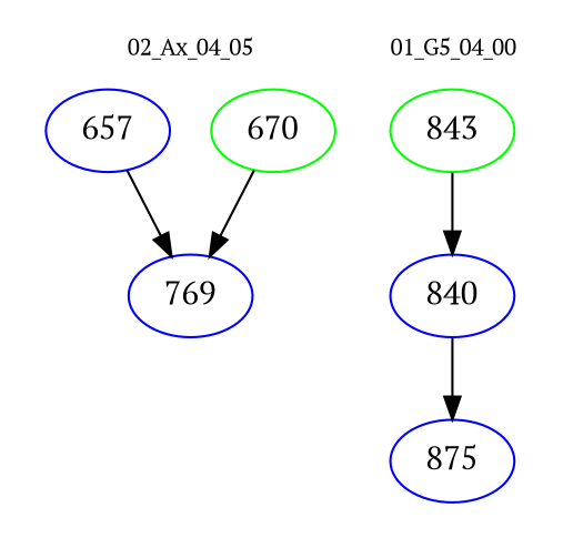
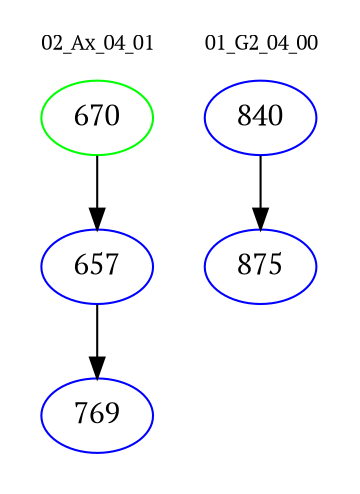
  digraph {
    fontname="PT Serif"
    node [color=blue fontname="PT Serif"]
    edge [color=black fontname="PT Serif"]
    n1 [color=green label=670]
    n2 [label=657]
    n3 [label=769]
-   n4 [color=green label=843]
    n5 [label=840]
    n6 [label=875]
    subgraph cluster_1 {
      color=white
      fontsize=10
-     label="02_Ax_04_05"
+     label="02_Ax_04_01"
      n1
      n2
      n3
    }
    subgraph cluster_2 {
      color=white
      fontsize=10
-     label="01_G5_04_00"
-     n4
+     label="01_G2_04_00"
      n5
      n6
    }
-   n1 -> n3
+   n1 -> n2
    n2 -> n3
-   n4 -> n5
    n5 -> n6
  }
